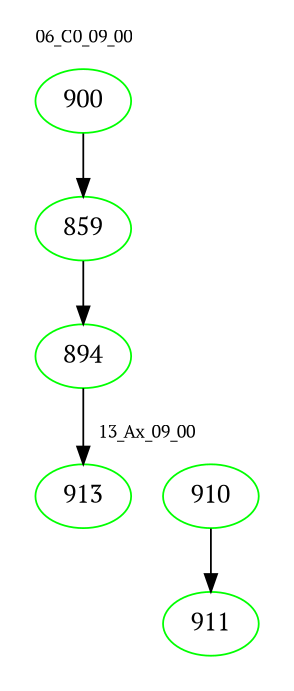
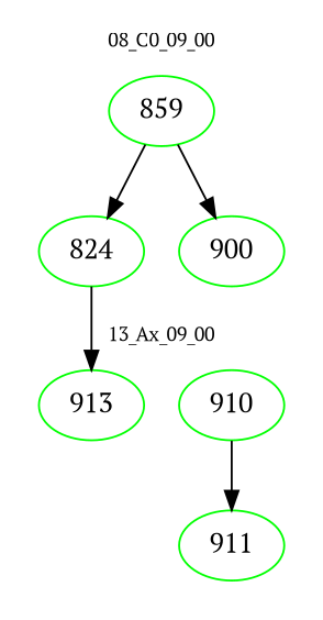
  digraph {
    fontname="PT Serif"
    node [color=green fontname="PT Serif"]
    edge [color=black fontname="PT Serif"]
    n1 [label=910]
    n2 [label=911]
    n3 [label=913]
    n4 [label=859]
-   n5 [label=894]
+   n5 [label=824]
    n6 [label=900]
    subgraph cluster_1 {
      color=white
      fontsize=10
      label="13_Ax_09_00"
      n1
      n2
      n3
    }
    subgraph cluster_2 {
      color=white
      fontsize=10
-     label="06_C0_09_00"
+     label="08_C0_09_00"
      n4
      n5
      n6
    }
    n1 -> n2
    n4 -> n5
-   n6 -> n4
+   n4 -> n6
    n5 -> n3
  }
